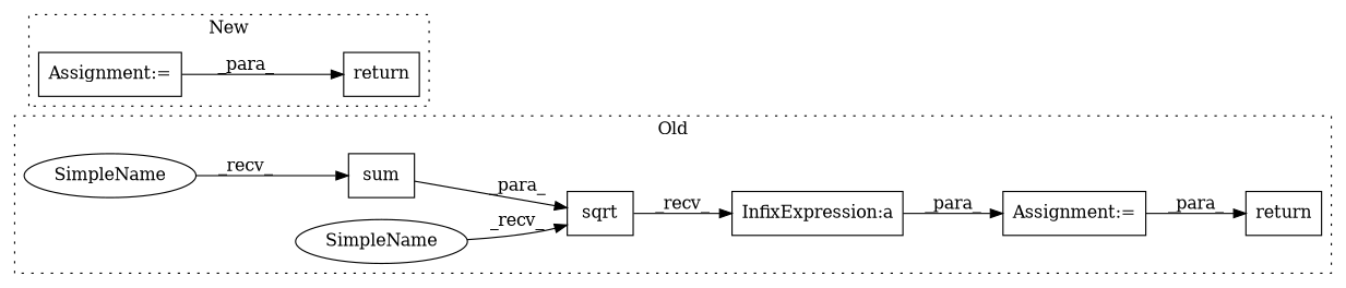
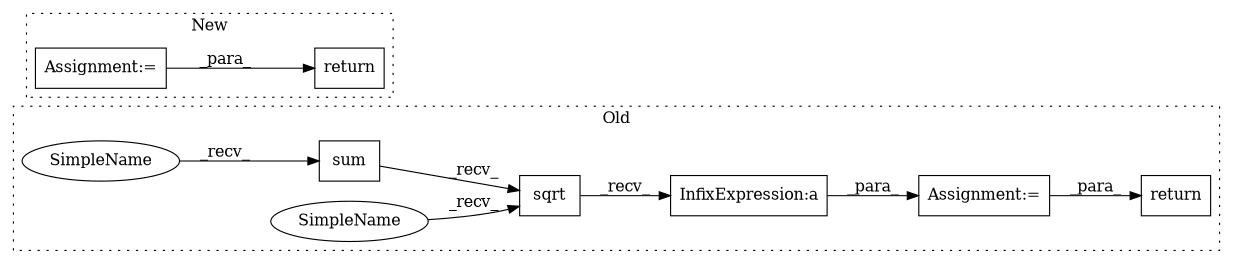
  digraph {
    rankdir=LR
    node [a=32 l=7 shape=box]
    n1 [l="4,1" label=sum s="9167,9178"]
    n2 [a=41 label=return s=9467]
    n3 [a=27 l=3 label="InfixExpression:a" s=9215]
    n4 [a=7 l=2 label="Assignment:=" s=9189]
    n5 [l="5,1" label=sqrt s="9156,9179"]
    n6 [a=42 l=5 label=SimpleName s=9161 shape=ellipse]
    n7 [a=42 l=5 label=SimpleName s=9150 shape=ellipse]
    n8 [a=41 label=return s=9500]
    n9 [a=7 l=2 label="Assignment:=" s=9207]
    subgraph cluster_1 {
      label=Old
      style=dotted
      n1
      n2
      n3
      n4
      n5
      n6
      n7
    }
    subgraph cluster_2 {
      label=New
      style=dotted
      n8
      n9
    }
-   n1 -> n5 [label=_para_]
+   n1 -> n5 [label=_recv_]
    n3 -> n4 [label=_para_]
    n4 -> n2 [label=_para_]
    n5 -> n3 [label=_recv_]
    n6 -> n1 [label=_recv_]
    n7 -> n5 [label=_recv_]
    n9 -> n8 [label=_para_]
  }
